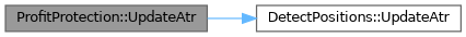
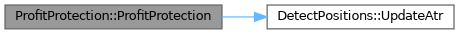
  digraph {
    rankdir=LR
    node [fontname=Helvetica fontsize=10 shape=box style=filled]
-   n1 [color=gray40 fillcolor=grey60 fontcolor=black height=0.2 label="ProfitProtection::UpdateAtr" width=0.4]
+   n1 [color=gray40 fillcolor=grey60 fontcolor=black height=0.2 label="ProfitProtection::ProfitProtection" width=0.4]
    n2 [color=grey40 fillcolor=white height=0.2 label="DetectPositions::UpdateAtr" width=0.4]
    n1 -> n2 [color=steelblue1 fontname=Helvetica fontsize=10 labelfontname=Helvetica labelfontsize=10 style=solid]
  }
